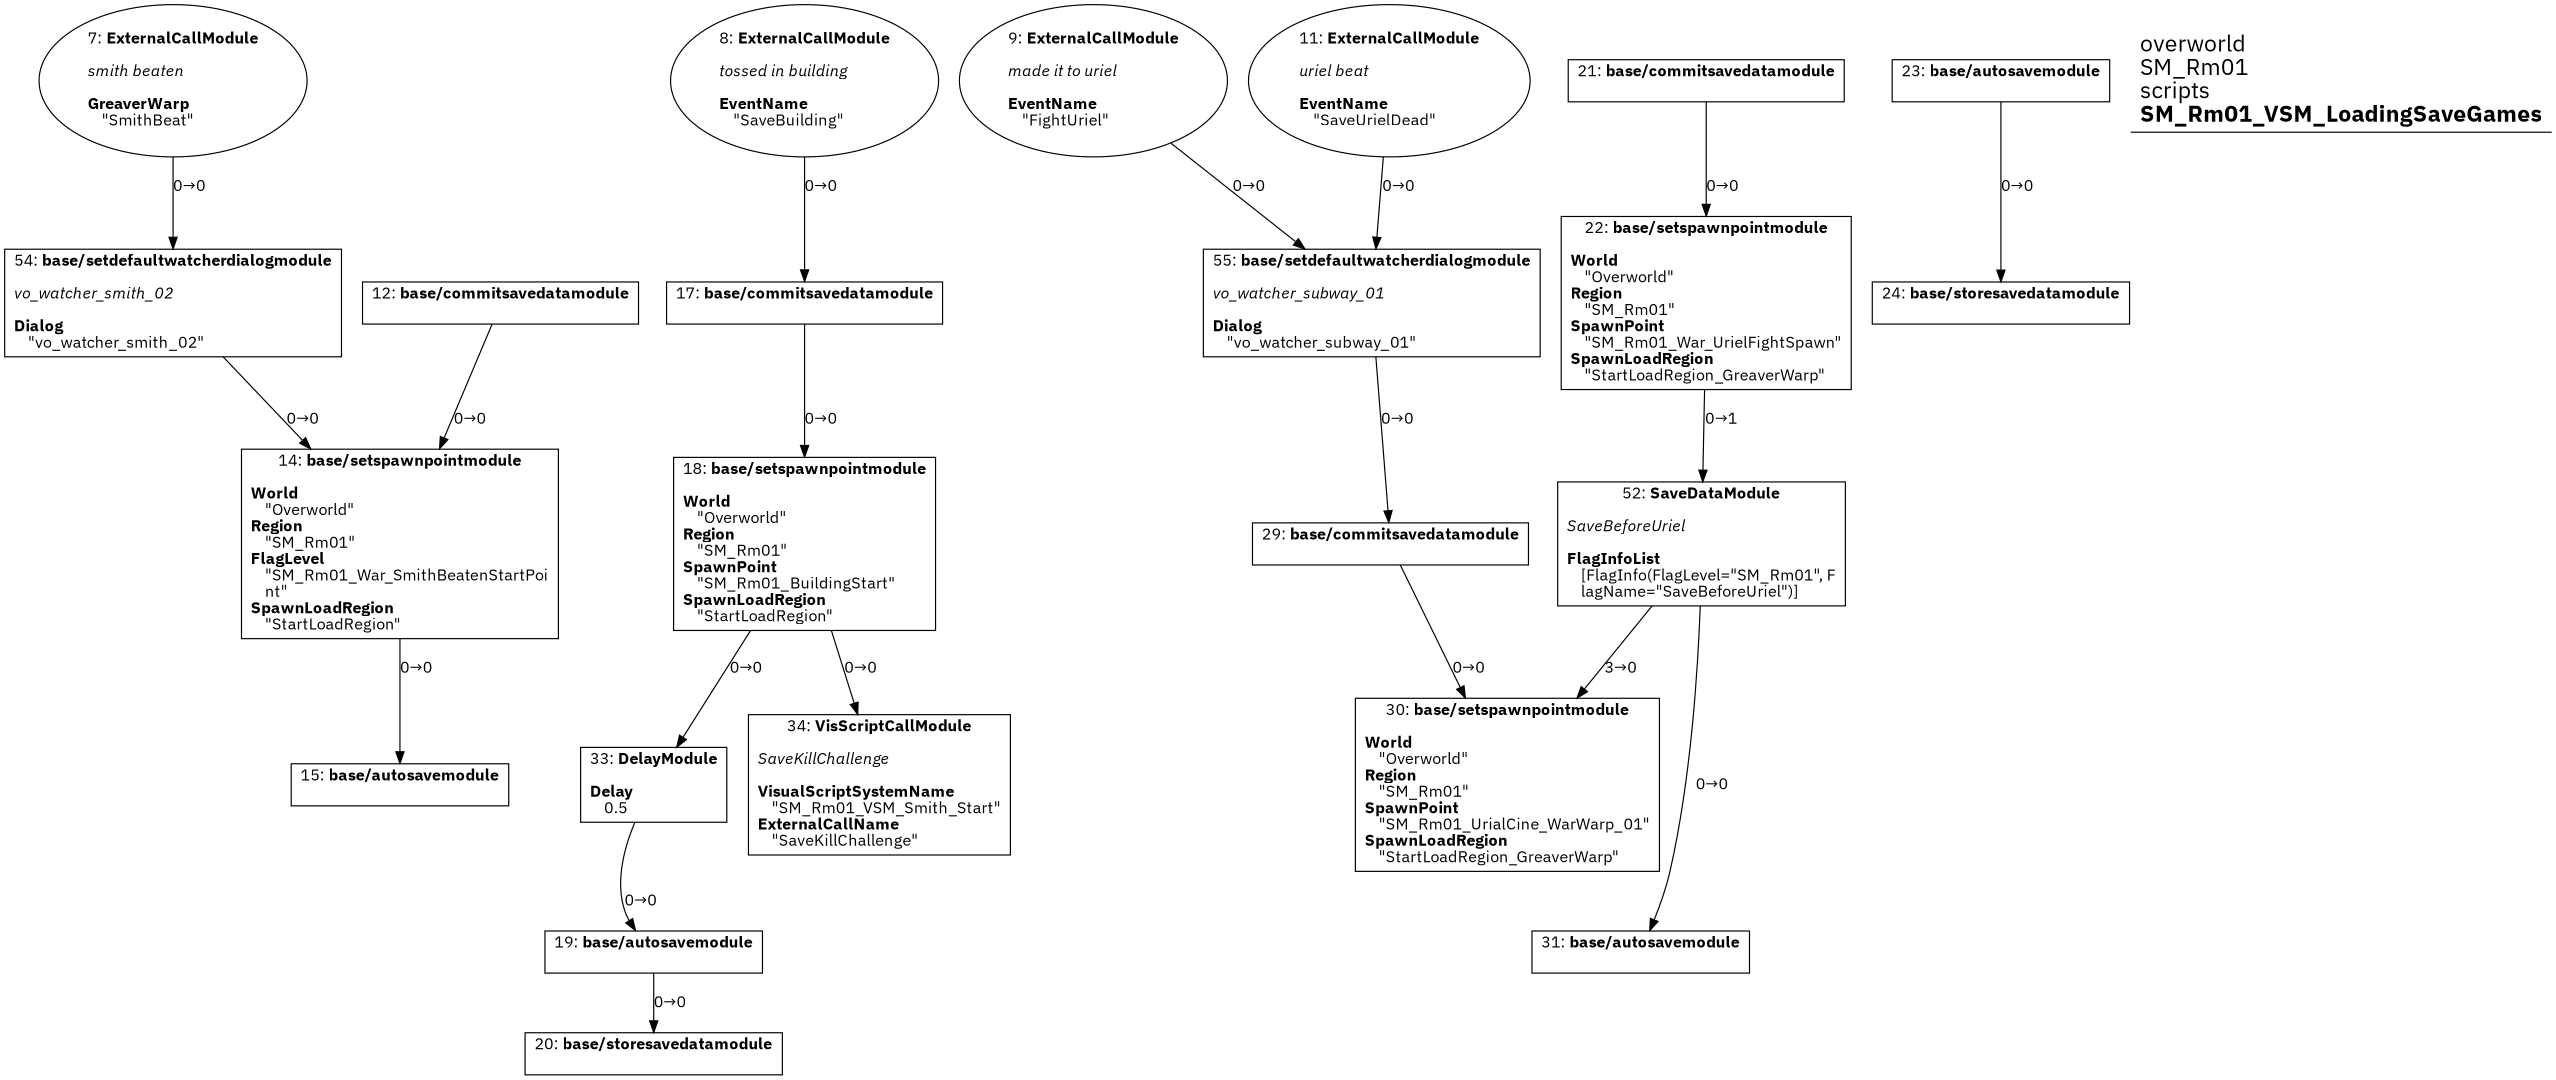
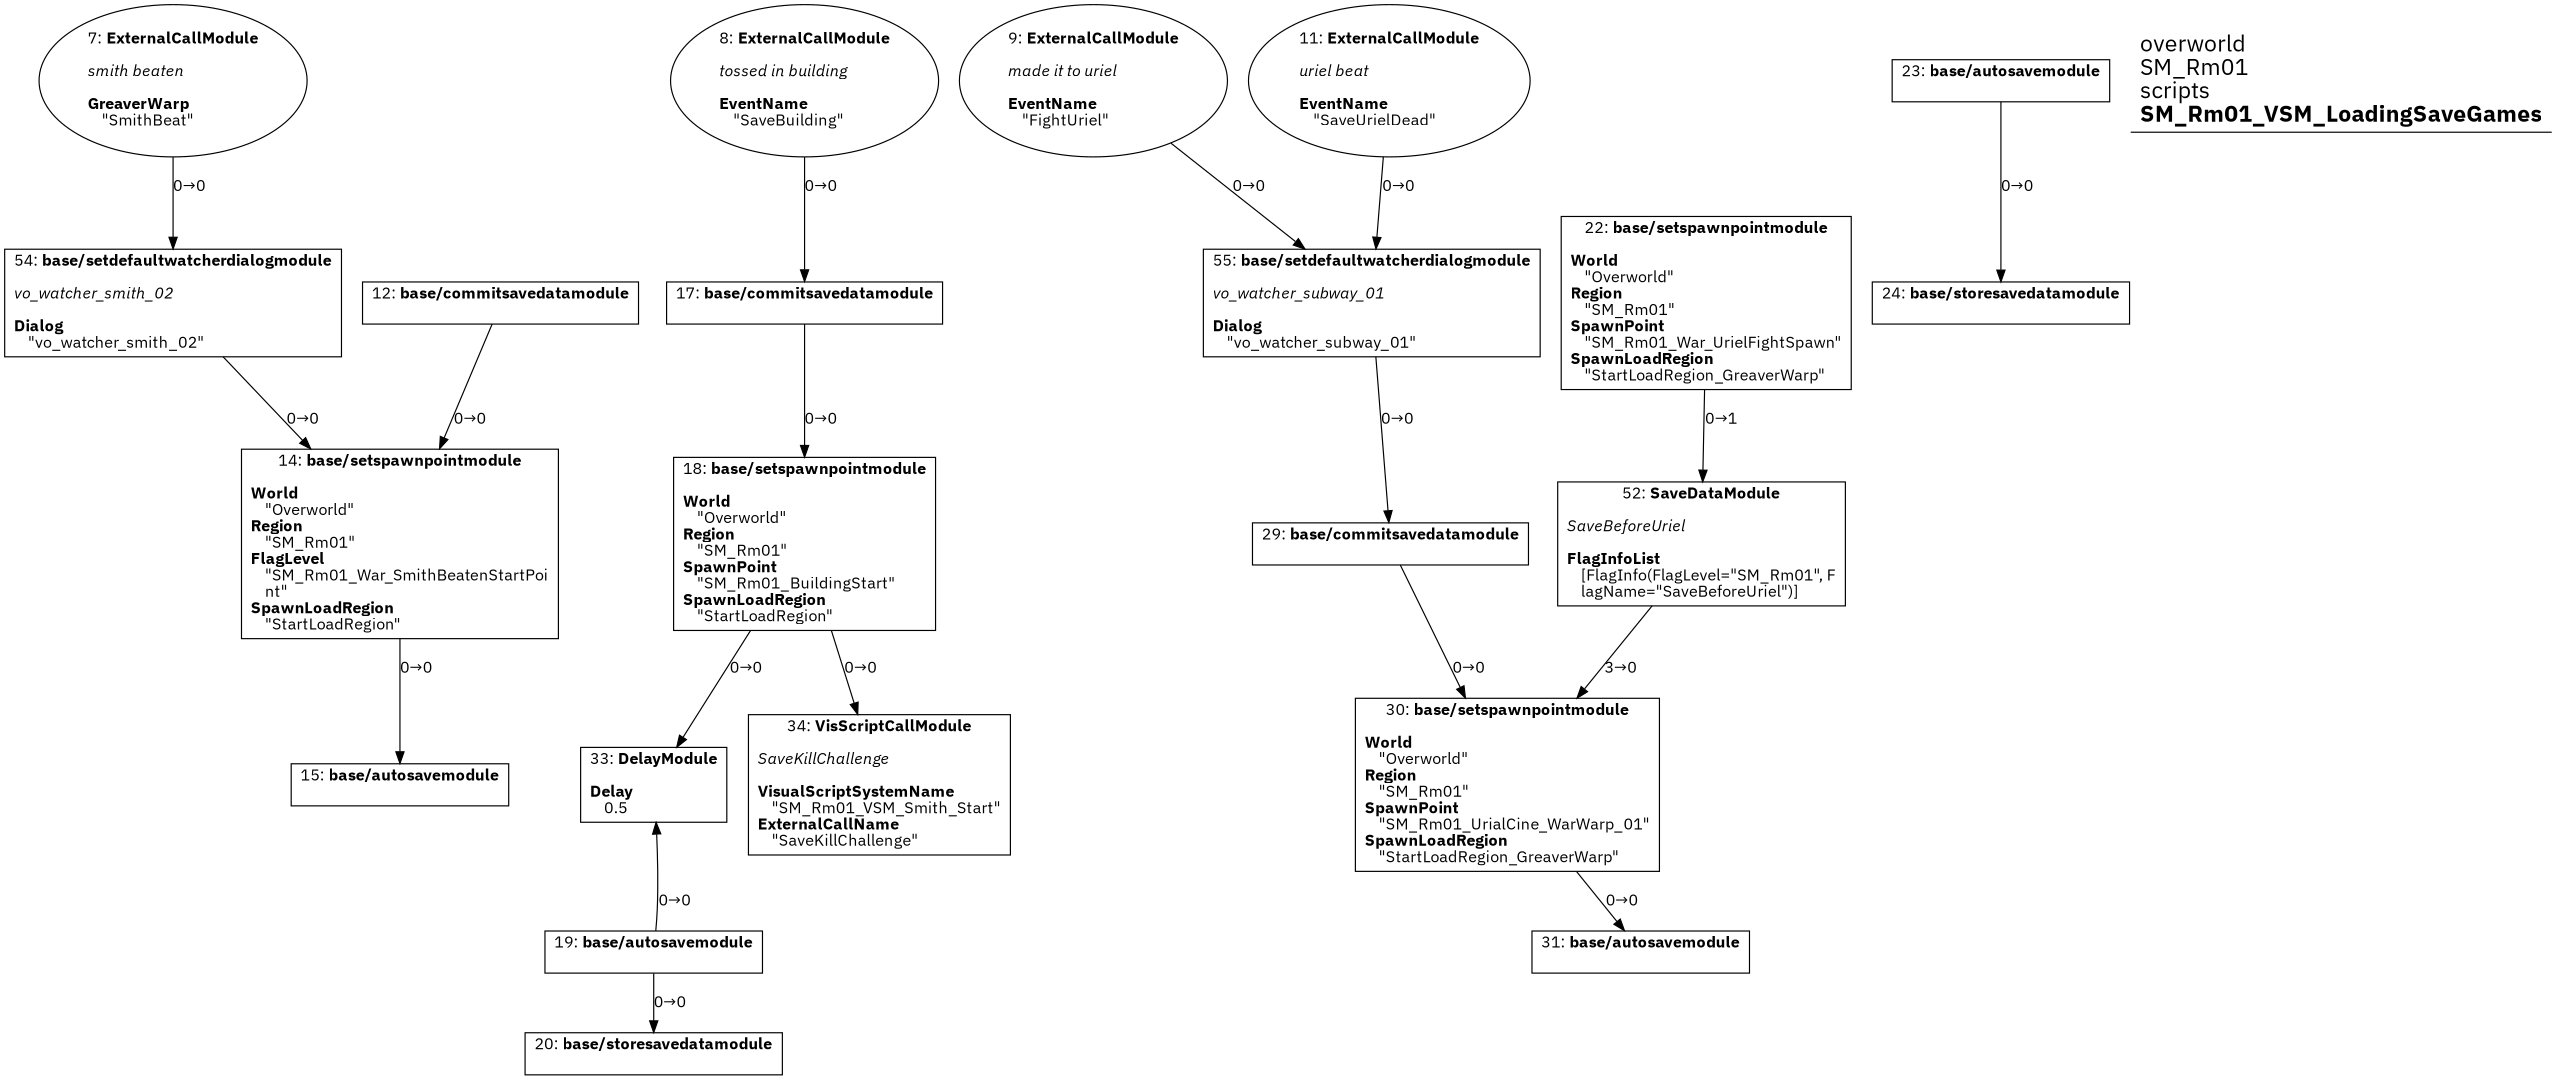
  digraph {
    fontname="IBM Plex Sans"
    splines=spline
    node [fontname="IBM Plex Sans" shape=box]
    edge [fontname="IBM Plex Sans"]
    n1 [label=<7: <b>ExternalCallModule</b><br/><br/><i>smith beaten<br align="left"/></i><br align="left"/><b>GreaverWarp</b><br align="left"/>    &quot;SmithBeat&quot;<br align="left"/>> shape=oval]
    n2 [label=<54: <b>base/setdefaultwatcherdialogmodule</b><br/><br/><i>vo_watcher_smith_02<br align="left"/></i><br align="left"/><b>Dialog</b><br align="left"/>    &quot;vo_watcher_smith_02&quot;<br align="left"/>>]
    n3 [label=<14: <b>base/setspawnpointmodule</b><br/><br/><b>World</b><br align="left"/>    &quot;Overworld&quot;<br align="left"/><b>Region</b><br align="left"/>    &quot;SM_Rm01&quot;<br align="left"/><b>FlagLevel</b><br align="left"/>    &quot;SM_Rm01_War_SmithBeatenStartPoi<br align="left"/>    nt&quot;<br align="left"/><b>SpawnLoadRegion</b><br align="left"/>    &quot;StartLoadRegion&quot;<br align="left"/>>]
    n4 [label=<12: <b>base/commitsavedatamodule</b><br/><br/>>]
    n5 [label=<8: <b>ExternalCallModule</b><br/><br/><i>tossed in building<br align="left"/></i><br align="left"/><b>EventName</b><br align="left"/>    &quot;SaveBuilding&quot;<br align="left"/>> shape=oval]
    n6 [label=<17: <b>base/commitsavedatamodule</b><br/><br/>>]
    n7 [label=<18: <b>base/setspawnpointmodule</b><br/><br/><b>World</b><br align="left"/>    &quot;Overworld&quot;<br align="left"/><b>Region</b><br align="left"/>    &quot;SM_Rm01&quot;<br align="left"/><b>SpawnPoint</b><br align="left"/>    &quot;SM_Rm01_BuildingStart&quot;<br align="left"/><b>SpawnLoadRegion</b><br align="left"/>    &quot;StartLoadRegion&quot;<br align="left"/>>]
    n8 [label=<33: <b>DelayModule</b><br/><br/><b>Delay</b><br align="left"/>    0.5<br align="left"/>>]
    n9 [label=<34: <b>VisScriptCallModule</b><br/><br/><i>SaveKillChallenge<br align="left"/></i><br align="left"/><b>VisualScriptSystemName</b><br align="left"/>    &quot;SM_Rm01_VSM_Smith_Start&quot;<br align="left"/><b>ExternalCallName</b><br align="left"/>    &quot;SaveKillChallenge&quot;<br align="left"/>>]
    n10 [label=<9: <b>ExternalCallModule</b><br/><br/><i>made it to uriel<br align="left"/></i><br align="left"/><b>EventName</b><br align="left"/>    &quot;FightUriel&quot;<br align="left"/>> shape=oval]
    n11 [label=<55: <b>base/setdefaultwatcherdialogmodule</b><br/><br/><i>vo_watcher_subway_01<br align="left"/></i><br align="left"/><b>Dialog</b><br align="left"/>    &quot;vo_watcher_subway_01&quot;<br align="left"/>>]
-   n12 [label=<21: <b>base/commitsavedatamodule</b><br/><br/>>]
    n13 [label=<22: <b>base/setspawnpointmodule</b><br/><br/><b>World</b><br align="left"/>    &quot;Overworld&quot;<br align="left"/><b>Region</b><br align="left"/>    &quot;SM_Rm01&quot;<br align="left"/><b>SpawnPoint</b><br align="left"/>    &quot;SM_Rm01_War_UrielFightSpawn&quot;<br align="left"/><b>SpawnLoadRegion</b><br align="left"/>    &quot;StartLoadRegion_GreaverWarp&quot;<br align="left"/>>]
    n14 [label=<52: <b>SaveDataModule</b><br/><br/><i>SaveBeforeUriel<br align="left"/></i><br align="left"/><b>FlagInfoList</b><br align="left"/>    [FlagInfo(FlagLevel=&quot;SM_Rm01&quot;, F<br align="left"/>    lagName=&quot;SaveBeforeUriel&quot;)]<br align="left"/>>]
    n15 [label=<11: <b>ExternalCallModule</b><br/><br/><i>uriel beat<br align="left"/></i><br align="left"/><b>EventName</b><br align="left"/>    &quot;SaveUrielDead&quot;<br align="left"/>> shape=oval]
    n16 [label=<29: <b>base/commitsavedatamodule</b><br/><br/>>]
    n17 [label=<30: <b>base/setspawnpointmodule</b><br/><br/><b>World</b><br align="left"/>    &quot;Overworld&quot;<br align="left"/><b>Region</b><br align="left"/>    &quot;SM_Rm01&quot;<br align="left"/><b>SpawnPoint</b><br align="left"/>    &quot;SM_Rm01_UrialCine_WarWarp_01&quot;<br align="left"/><b>SpawnLoadRegion</b><br align="left"/>    &quot;StartLoadRegion_GreaverWarp&quot;<br align="left"/>>]
    n18 [label=<15: <b>base/autosavemodule</b><br/><br/>>]
    n19 [label=<19: <b>base/autosavemodule</b><br/><br/>>]
    n20 [label=<20: <b>base/storesavedatamodule</b><br/><br/>>]
    n21 [label=<23: <b>base/autosavemodule</b><br/><br/>>]
    n22 [label=<24: <b>base/storesavedatamodule</b><br/><br/>>]
    n23 [label=<31: <b>base/autosavemodule</b><br/><br/>>]
    n24 [label=<<font point-size="20">overworld<br align="left"/>SM_Rm01<br align="left"/>scripts<br align="left"/><b>SM_Rm01_VSM_LoadingSaveGames</b><br align="left"/></font>> shape=underline]
    n1 -> n2 [label="0→0"]
    n2 -> n3 [label="0→0"]
    n3 -> n18 [label="0→0"]
    n4 -> n3 [label="0→0"]
    n5 -> n6 [label="0→0"]
    n6 -> n7 [label="0→0"]
    n7 -> n8 [label="0→0"]
    n7 -> n9 [label="0→0"]
-   n8 -> n19 [label="0→0"]
+   n19 -> n8 [label="0→0"]
    n10 -> n11 [label="0→0"]
    n11 -> n16 [label="0→0"]
-   n12 -> n13 [label="0→0"]
    n13 -> n14 [label="0→1"]
    n14 -> n17 [label="3→0"]
    n15 -> n11 [label="0→0"]
    n16 -> n17 [label="0→0"]
-   n14 -> n23 [label="0→0"]
+   n17 -> n23 [label="0→0"]
    n19 -> n20 [label="0→0"]
    n21 -> n22 [label="0→0"]
  }
